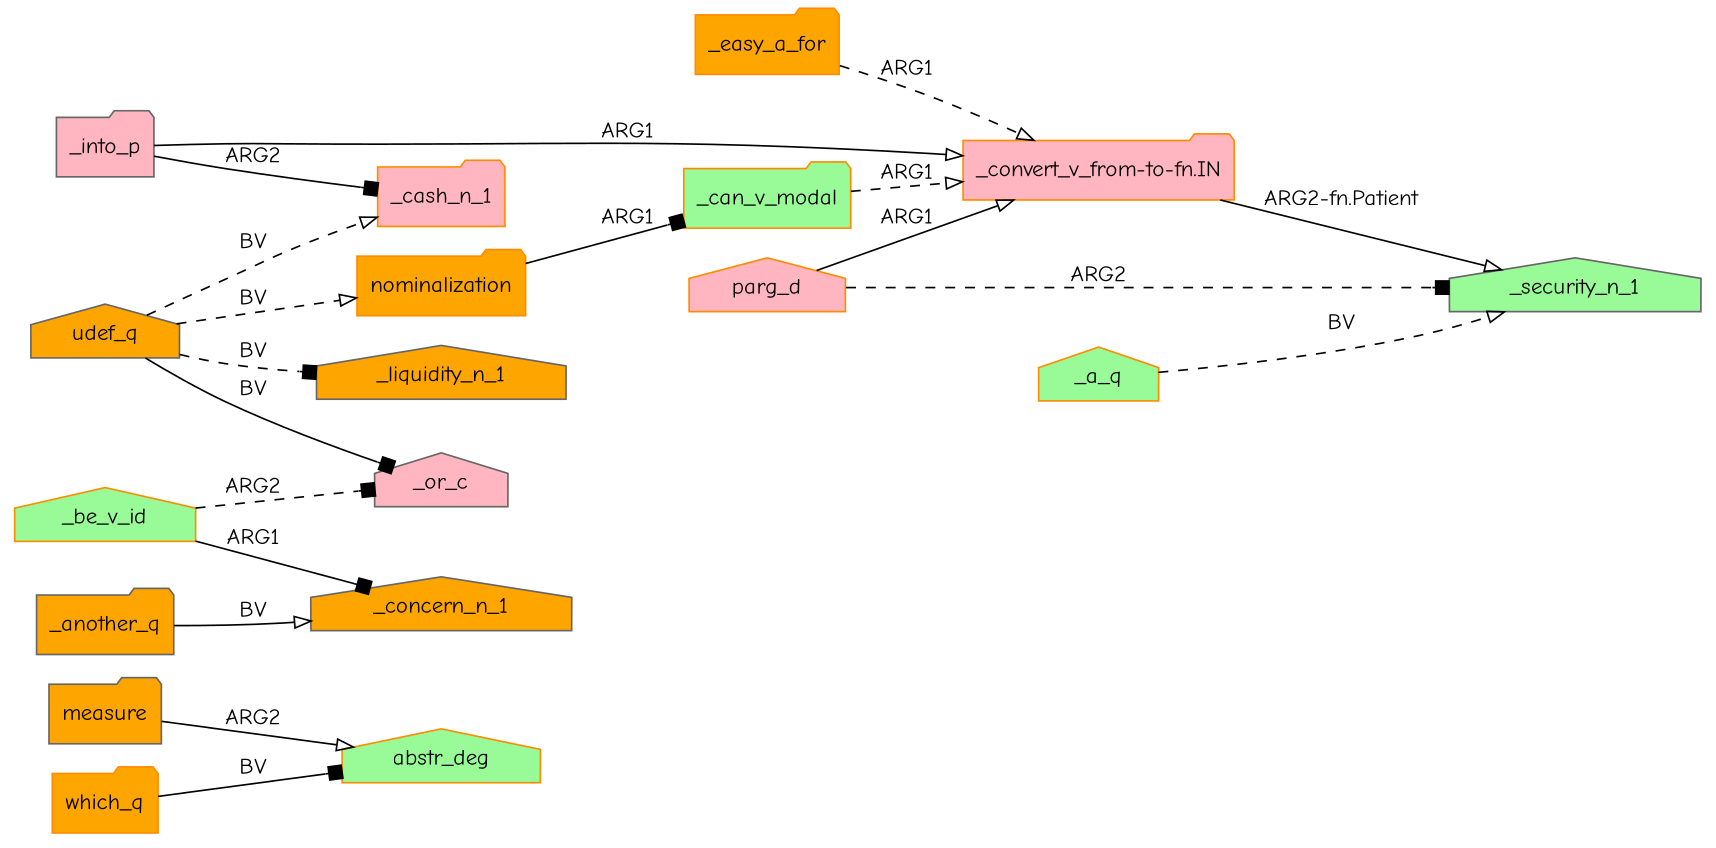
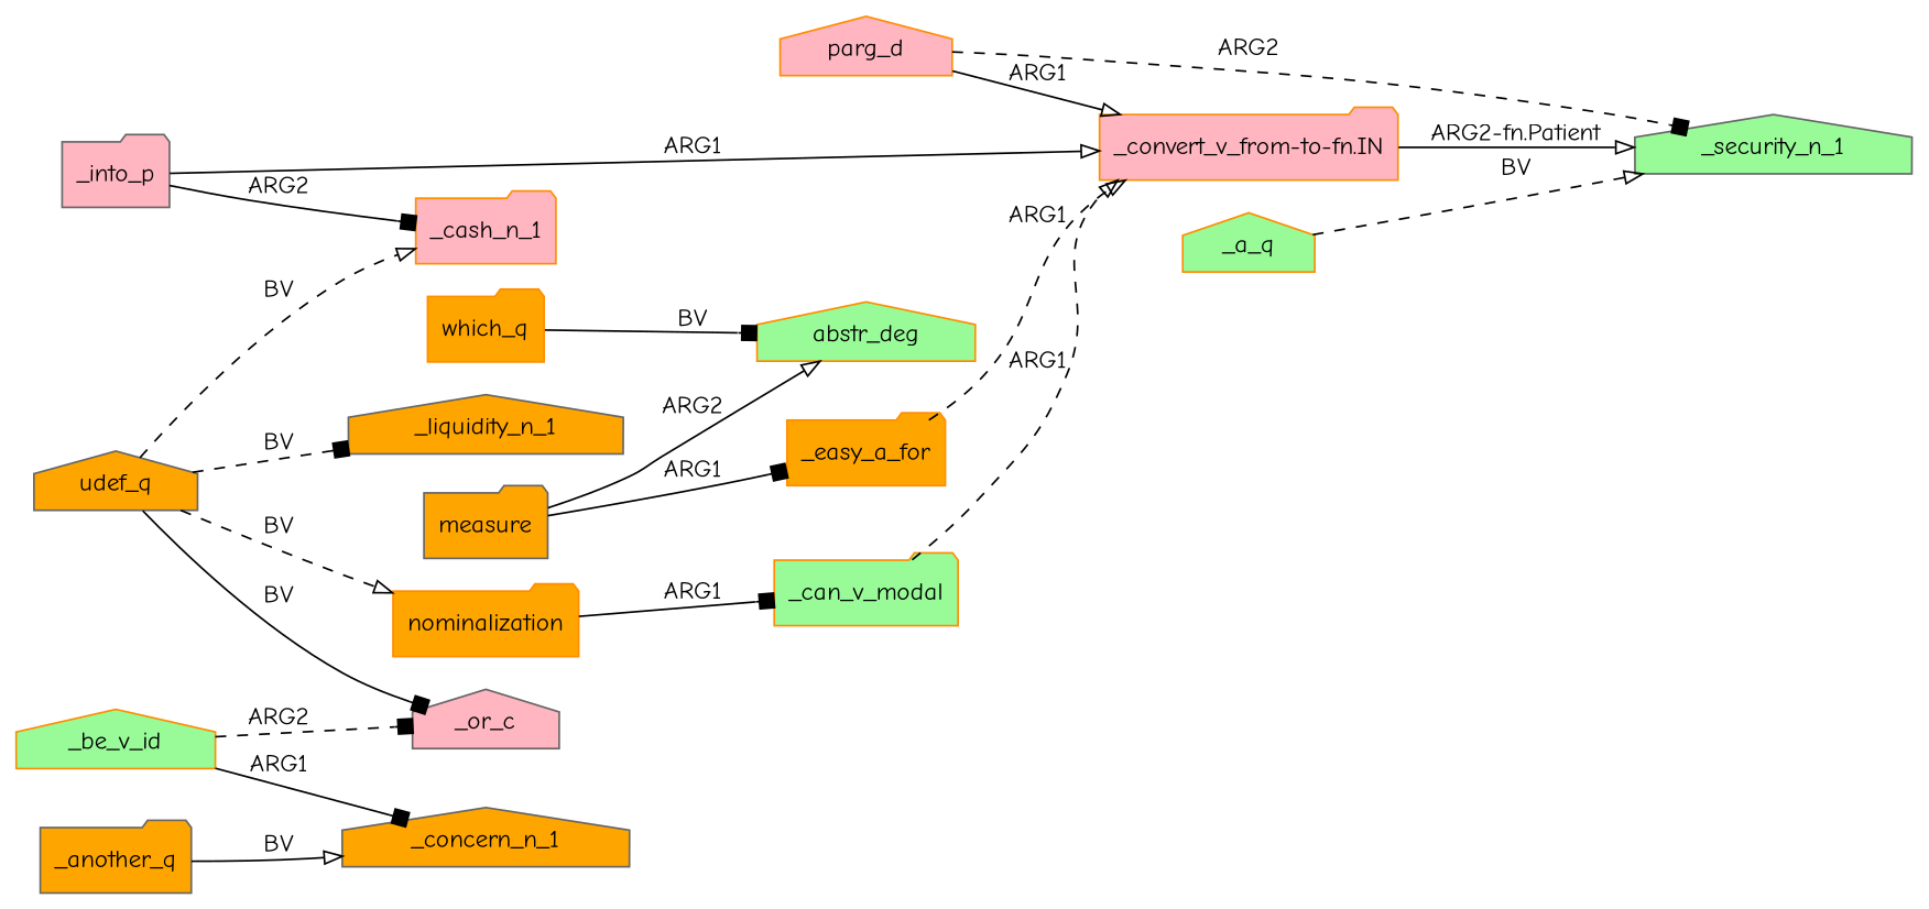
  digraph {
    fontname="Comic Neue"
    rankdir=LR
    node [color=darkorange fillcolor=orange fontname="Comic Neue" shape=folder style=filled]
    edge [arrowhead=onormal fontname="Comic Neue" style=solid]
    measure [color=gray40]
    _easy_a_for
    abstr_deg [fillcolor=palegreen shape=house]
    "_convert_v_from-to-fn.IN" [fillcolor=lightpink]
    _security_n_1 [color=gray40 fillcolor=palegreen shape=house]
    _into_p [color=gray40 fillcolor=lightpink]
    _cash_n_1 [fillcolor=lightpink]
    udef_q [color=gray40 shape=house]
    _or_c [color=gray40 fillcolor=lightpink shape=house]
    nominalization
    _liquidity_n_1 [color=gray40 shape=house]
    _can_v_modal [fillcolor=palegreen]
    parg_d [fillcolor=lightpink shape=house]
    _a_q [fillcolor=palegreen shape=house]
    _be_v_id [fillcolor=palegreen shape=house]
    _concern_n_1 [color=gray40 shape=house]
    which_q
    _another_q [color=gray40]
+   measure -> _easy_a_for [arrowhead=box label=ARG1]
    measure -> abstr_deg [label=ARG2]
    _easy_a_for -> "_convert_v_from-to-fn.IN" [label=ARG1 style=dashed]
    "_convert_v_from-to-fn.IN" -> _security_n_1 [label="ARG2-fn.Patient"]
    _into_p -> "_convert_v_from-to-fn.IN" [label=ARG1]
    _into_p -> _cash_n_1 [arrowhead=box label=ARG2]
    udef_q -> _cash_n_1 [label=BV style=dashed]
    udef_q -> _or_c [arrowhead=box label=BV]
    udef_q -> nominalization [label=BV style=dashed]
    udef_q -> _liquidity_n_1 [arrowhead=box label=BV style=dashed]
    nominalization -> _can_v_modal [arrowhead=box label=ARG1]
    _can_v_modal -> "_convert_v_from-to-fn.IN" [label=ARG1 style=dashed]
    parg_d -> "_convert_v_from-to-fn.IN" [label=ARG1]
    parg_d -> _security_n_1 [arrowhead=box label=ARG2 style=dashed]
    _a_q -> _security_n_1 [label=BV style=dashed]
    _be_v_id -> _or_c [arrowhead=box label=ARG2 style=dashed]
    _be_v_id -> _concern_n_1 [arrowhead=box label=ARG1]
    which_q -> abstr_deg [arrowhead=box label=BV]
    _another_q -> _concern_n_1 [label=BV]
  }
